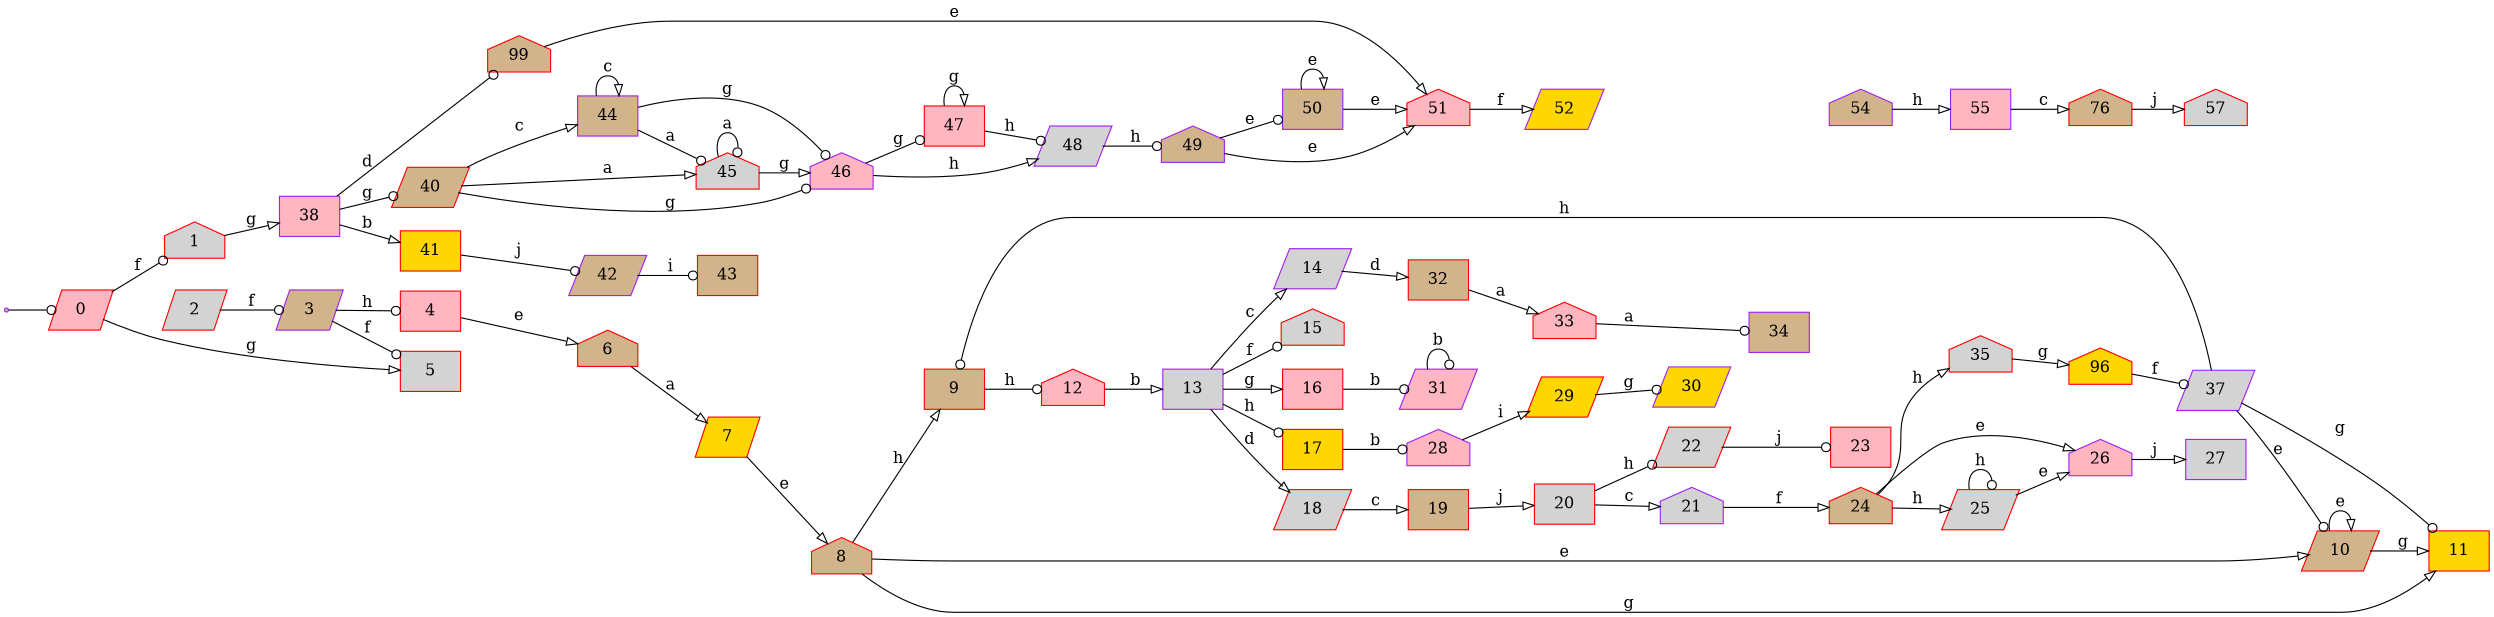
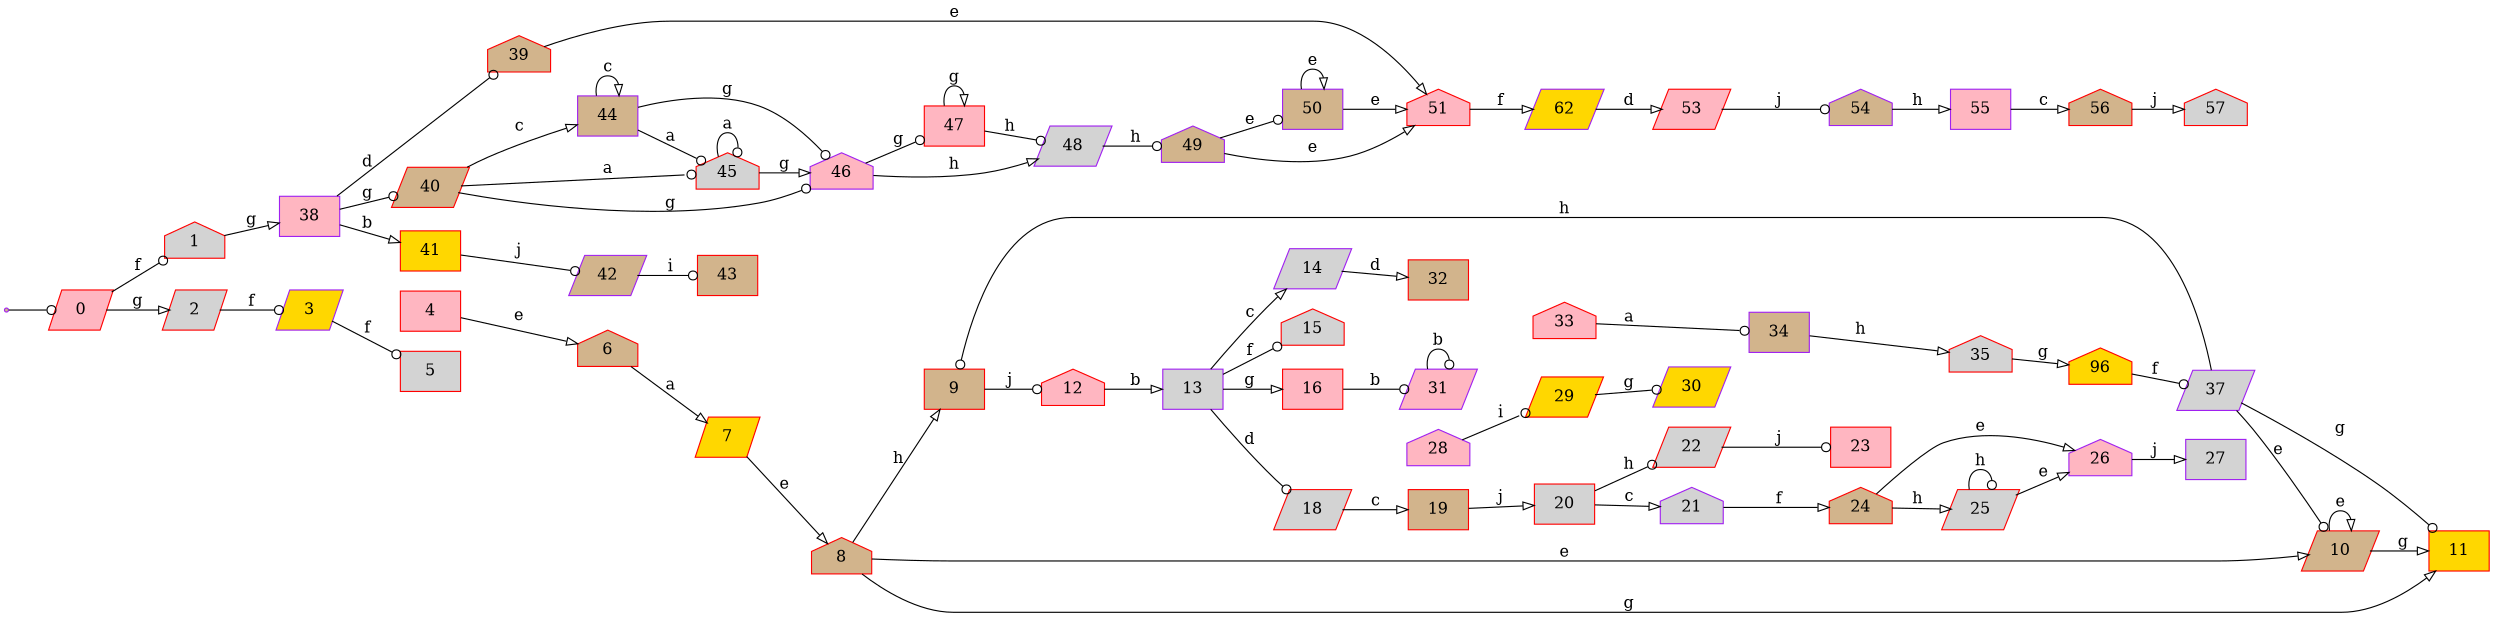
  digraph {
    rankdir=LR
    node [color=red fillcolor=tan shape=house style=filled]
    edge [arrowhead=onormal]
    dummy0 [color=purple shape=point]
    0 [fillcolor=lightpink shape=parallelogram]
    1 [fillcolor=lightgrey]
    2 [fillcolor=lightgrey shape=parallelogram]
    38 [color=purple fillcolor=lightpink shape=box]
-   3 [color=purple shape=parallelogram]
-   39 [label=99]
+   3 [color=purple fillcolor=gold shape=parallelogram]
+   39
    40 [shape=parallelogram]
    41 [fillcolor=gold shape=box]
    4 [fillcolor=lightpink shape=box]
    5 [fillcolor=lightgrey shape=box]
    6
    7 [fillcolor=gold shape=parallelogram]
    8
    9 [shape=box]
    10 [shape=parallelogram]
    11 [fillcolor=gold shape=box]
    12 [fillcolor=lightpink]
    13 [color=purple fillcolor=lightgrey shape=box]
    14 [color=purple fillcolor=lightgrey shape=parallelogram]
    15 [fillcolor=lightgrey]
    16 [fillcolor=lightpink shape=box]
-   17 [fillcolor=gold shape=box]
    18 [fillcolor=lightgrey shape=parallelogram]
    32 [shape=box]
    31 [color=purple fillcolor=lightpink shape=parallelogram]
    28 [color=purple fillcolor=lightpink]
    19 [shape=box]
    33 [fillcolor=lightpink]
    29 [fillcolor=gold shape=parallelogram]
    20 [fillcolor=lightgrey shape=box]
    21 [color=purple fillcolor=lightgrey]
    22 [fillcolor=lightgrey shape=parallelogram]
    24
    23 [fillcolor=lightpink shape=box]
    25 [fillcolor=lightgrey shape=parallelogram]
    26 [color=purple fillcolor=lightpink]
    27 [color=purple fillcolor=lightgrey shape=box]
    30 [color=purple fillcolor=gold shape=parallelogram]
    34 [color=purple shape=box]
    35 [fillcolor=lightgrey]
    n42 [fillcolor=gold label=96]
    37 [color=purple fillcolor=lightgrey shape=parallelogram]
    51 [fillcolor=lightpink]
    44 [color=purple shape=box]
    45 [fillcolor=lightgrey]
    46 [color=purple fillcolor=lightpink]
    42 [color=purple shape=parallelogram]
-   52 [color=purple fillcolor=gold shape=parallelogram]
+   52 [color=purple fillcolor=gold shape=parallelogram label=62]
    47 [fillcolor=lightpink shape=box]
    48 [color=purple fillcolor=lightgrey shape=parallelogram]
    43 [shape=box]
    49 [color=purple]
    50 [color=purple shape=box]
+   53 [fillcolor=lightpink shape=parallelogram]
    54 [color=purple]
    55 [color=purple fillcolor=lightpink shape=box]
-   56 [label=76]
+   56
    57 [fillcolor=lightgrey]
    dummy0 -> 0 [arrowhead=odot]
    0 -> 1 [arrowhead=odot label=f]
-   0 -> 5 [label=g]
+   0 -> 2 [label=g]
    1 -> 38 [label=g]
    2 -> 3 [arrowhead=odot label=f]
    38 -> 39 [arrowhead=odot label=d]
    38 -> 40 [arrowhead=odot label=g]
    38 -> 41 [label=b]
-   3 -> 4 [arrowhead=odot label=h]
    3 -> 5 [arrowhead=odot label=f]
    39 -> 51 [label=e]
    40 -> 44 [label=c]
-   40 -> 45 [label=a]
+   40 -> 45 [arrowhead=odot label=a]
    40 -> 46 [arrowhead=odot label=g]
    41 -> 42 [arrowhead=odot label=j]
    4 -> 6 [label=e]
    6 -> 7 [label=a]
    7 -> 8 [label=e]
    8 -> 9 [label=h]
    8 -> 10 [label=e]
    8 -> 11 [label=g]
-   9 -> 12 [arrowhead=odot label=h]
+   9 -> 12 [arrowhead=odot label=j]
    10 -> 10 [label=e]
    10 -> 11 [label=g]
    12 -> 13 [label=b]
    13 -> 14 [label=c]
    13 -> 15 [arrowhead=odot label=f]
    13 -> 16 [label=g]
-   13 -> 17 [arrowhead=odot label=h]
-   13 -> 18 [label=d]
+   13 -> 18 [arrowhead=odot label=d]
    14 -> 32 [label=d]
    16 -> 31 [arrowhead=odot label=b]
-   17 -> 28 [arrowhead=odot label=b]
    18 -> 19 [label=c]
-   32 -> 33 [label=a]
    31 -> 31 [arrowhead=odot label=b]
-   28 -> 29 [label=i]
+   28 -> 29 [arrowhead=odot label=i]
    19 -> 20 [label=j]
    33 -> 34 [arrowhead=odot label=a]
    29 -> 30 [arrowhead=odot label=g]
    20 -> 21 [label=c]
    20 -> 22 [arrowhead=odot label=h]
    21 -> 24 [label=f]
    22 -> 23 [arrowhead=odot label=j]
    24 -> 25 [label=h]
    24 -> 26 [label=e]
    25 -> 25 [arrowhead=odot label=h]
    25 -> 26 [label=e]
    26 -> 27 [label=j]
-   24 -> 35 [label=h]
+   34 -> 35 [label=h]
    35 -> n42 [label=g]
    n42 -> 37 [arrowhead=odot label=f]
    37 -> 9 [arrowhead=odot label=h]
    37 -> 10 [arrowhead=odot label=e]
    37 -> 11 [arrowhead=odot label=g]
    51 -> 52 [label=f]
    44 -> 44 [label=c]
    44 -> 45 [arrowhead=odot label=a]
    44 -> 46 [arrowhead=odot label=g]
    45 -> 45 [arrowhead=odot label=a]
    45 -> 46 [label=g]
    46 -> 47 [arrowhead=odot label=g]
    46 -> 48 [label=h]
    42 -> 43 [arrowhead=odot label=i]
+   52 -> 53 [label=d]
    47 -> 47 [label=g]
    47 -> 48 [arrowhead=odot label=h]
    48 -> 49 [arrowhead=odot label=h]
    49 -> 51 [label=e]
    49 -> 50 [arrowhead=odot label=e]
    50 -> 51 [label=e]
    50 -> 50 [label=e]
+   53 -> 54 [arrowhead=odot label=j]
    54 -> 55 [label=h]
    55 -> 56 [label=c]
    56 -> 57 [label=j]
  }
